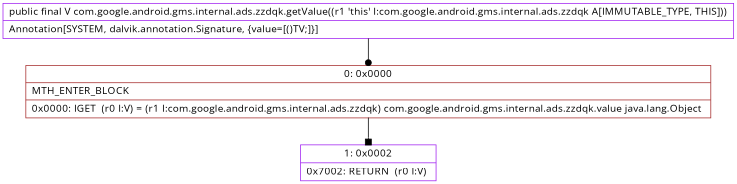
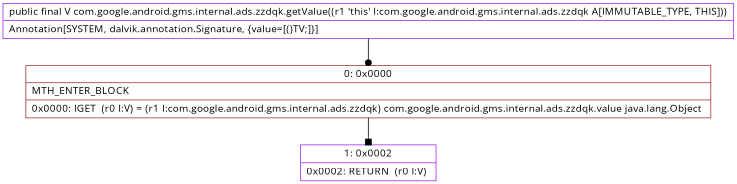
  digraph {
    fontname="Open Sans"
    node [shape=record color=purple fontname="Open Sans"]
    edge [fontname="Open Sans"]
    n1 [label="{0\:\ 0x0000|MTH_ENTER_BLOCK\l|0x0000: IGET  (r0 I:V) = (r1 I:com.google.android.gms.internal.ads.zzdqk) com.google.android.gms.internal.ads.zzdqk.value java.lang.Object \l}" color=brown]
-   n2 [label="{1\:\ 0x0002|0x7002: RETURN  (r0 I:V) \l}"]
+   n2 [label="{1\:\ 0x0002|0x0002: RETURN  (r0 I:V) \l}"]
    n3 [label="{public final V com.google.android.gms.internal.ads.zzdqk.getValue((r1 'this' I:com.google.android.gms.internal.ads.zzdqk A[IMMUTABLE_TYPE, THIS]))  | Annotation[SYSTEM, dalvik.annotation.Signature, \{value=[()TV;]\}]\l}"]
    n1 -> n2 [arrowhead=box]
    n3 -> n1 [arrowhead=dot]
  }
